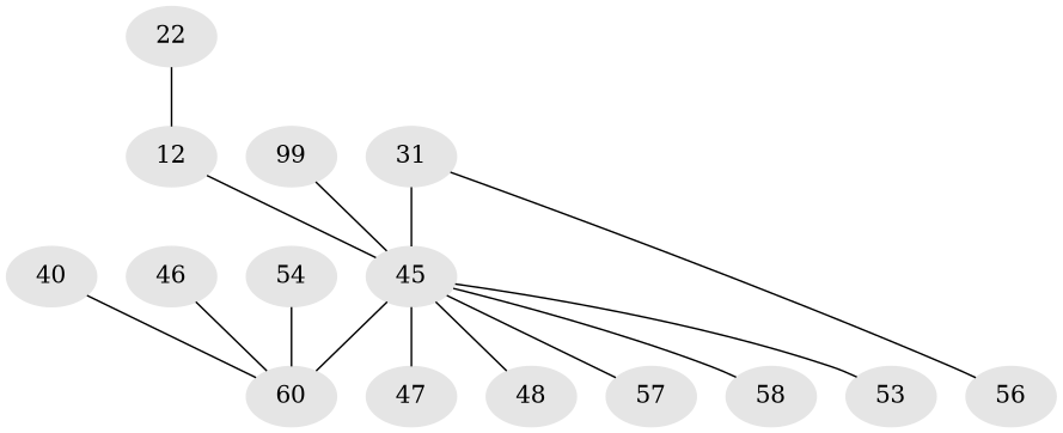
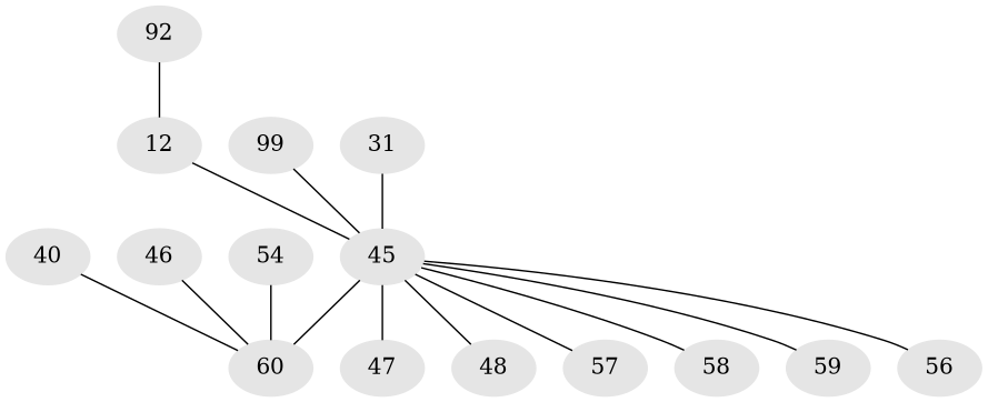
  graph {
    node [color=gray90 style=filled]
    45 [super="+37"]
    60 [super="+38+15+49+14+20+32"]
    47
    48
    56
    57 [super="+52+55"]
    58
-   59 [super="+41+51+50" label=53]
+   59 [super="+41+51+50"]
    12
    31 [super="+4+17"]
-   22
+   22 [label=92]
    n12 [label=99 super="+24"]
    40
    46
    54 [super="+44"]
    45 -- 60 [weight=14]
    45 -- 47
    45 -- 48
-   31 -- 56
+   45 -- 56
    45 -- 57
    45 -- 58
    45 -- 59 [weight=5]
    12 -- 45 [weight=2]
    31 -- 45 [weight=7]
    22 -- 12
    n12 -- 45 [weight=3]
    40 -- 60
    46 -- 60
    54 -- 60 [weight=2]
  }
